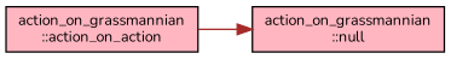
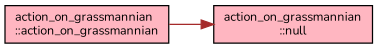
  digraph {
    rankdir=LR
    fontname=Nunito
    node [color=black fillcolor=lightpink fontname=Nunito fontsize=10 shape=record style=filled]
-   n1 [fontcolor=black height=0.2 label="action_on_grassmannian\l::action_on_action" width=0.4]
+   n1 [fontcolor=black height=0.2 label="action_on_grassmannian\l::action_on_grassmannian" width=0.4]
    n2 [height=0.2 label="action_on_grassmannian\l::null" width=0.4]
    n1 -> n2 [color=brown fontname=Nunito fontsize=10 labelfontname=Helvetica labelfontsize=10 style=solid]
  }
